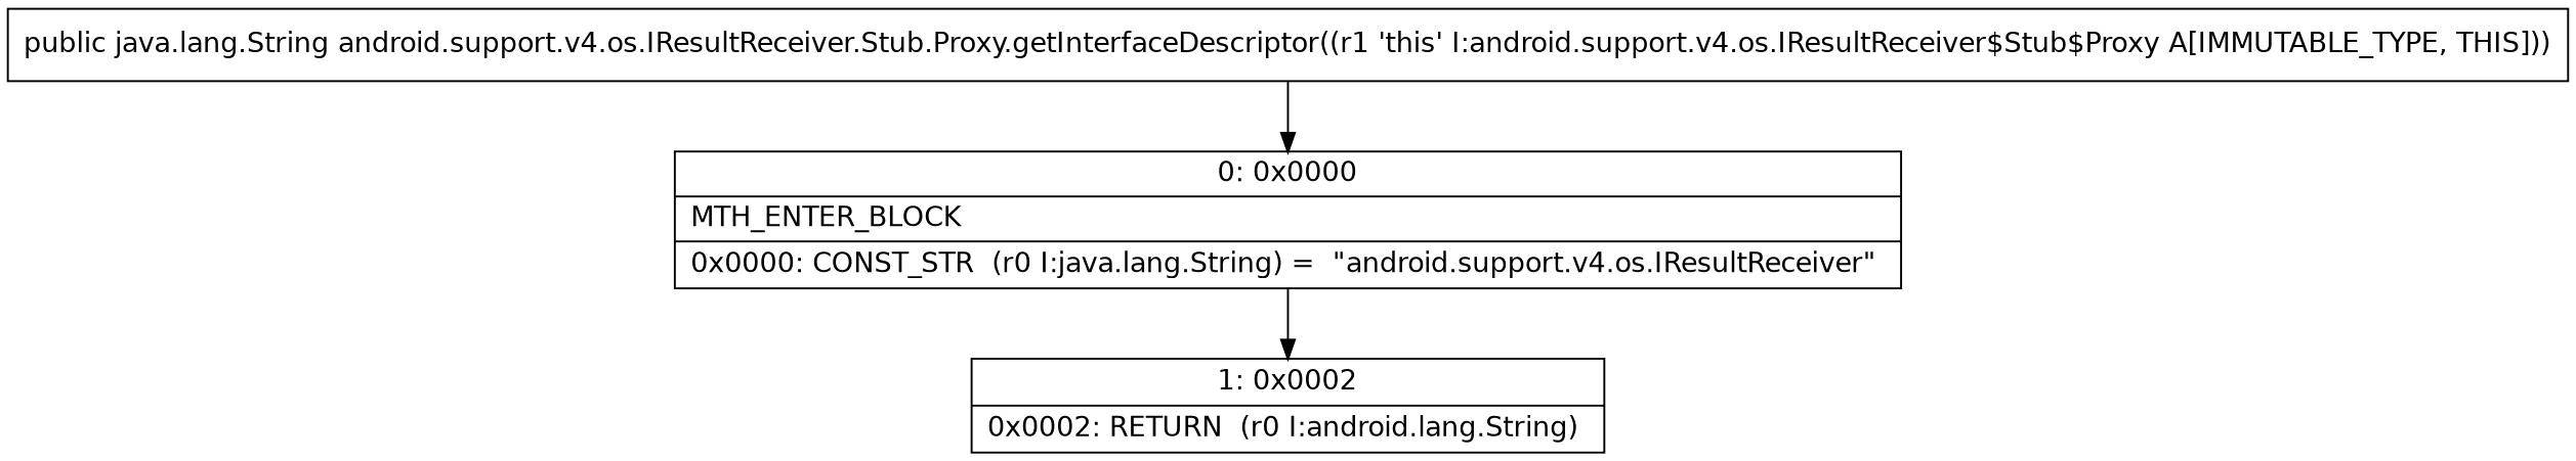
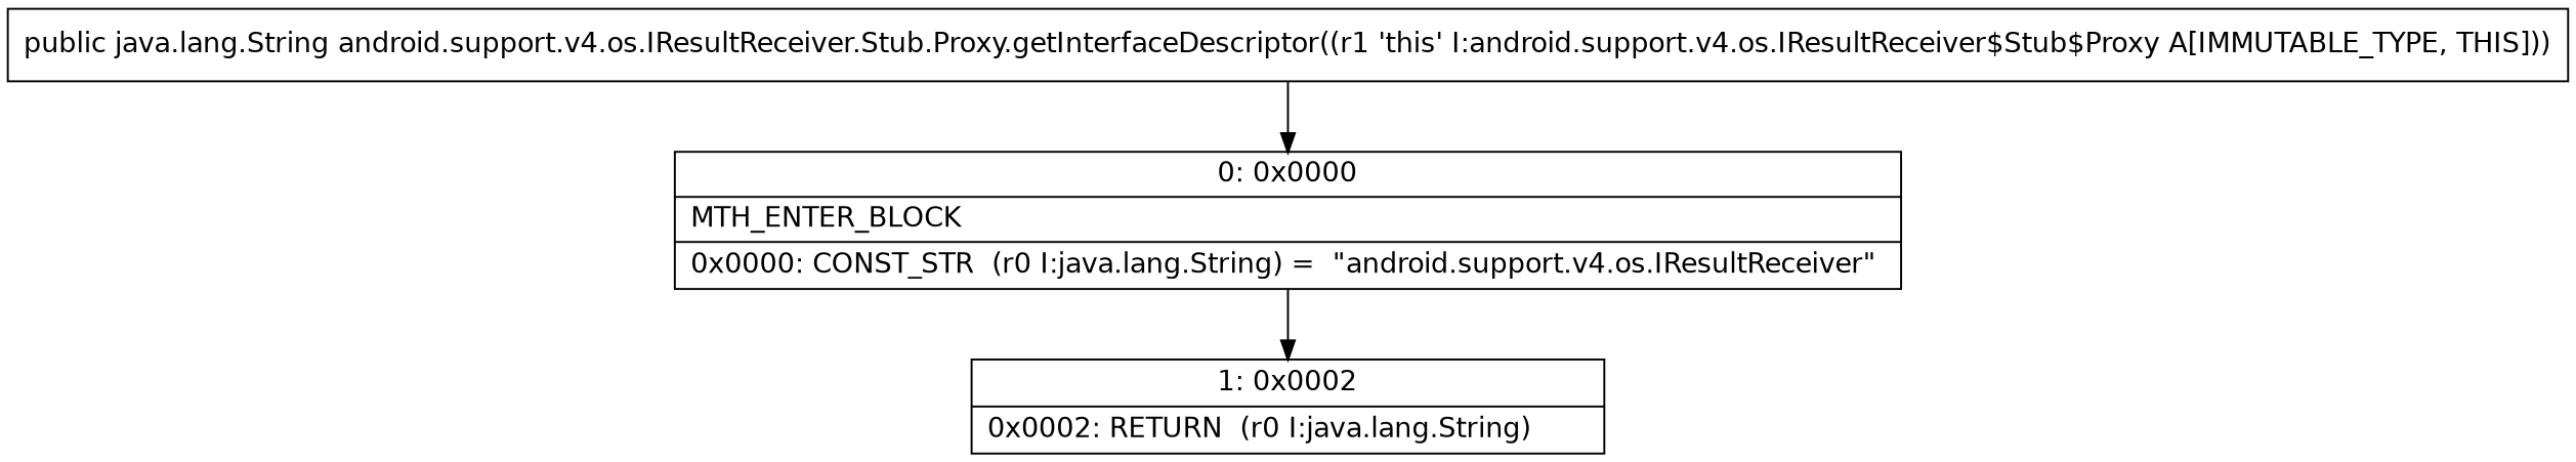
  digraph {
    fontname="DejaVu Sans"
    node [shape=record fontname="DejaVu Sans"]
    edge [fontname="DejaVu Sans"]
    n1 [label="{0\:\ 0x0000|MTH_ENTER_BLOCK\l|0x0000: CONST_STR  (r0 I:java.lang.String) =  \"android.support.v4.os.IResultReceiver\" \l}"]
-   n2 [label="{1\:\ 0x0002|0x0002: RETURN  (r0 I:android.lang.String) \l}"]
+   n2 [label="{1\:\ 0x0002|0x0002: RETURN  (r0 I:java.lang.String) \l}"]
    n3 [label="{public java.lang.String android.support.v4.os.IResultReceiver.Stub.Proxy.getInterfaceDescriptor((r1 'this' I:android.support.v4.os.IResultReceiver$Stub$Proxy A[IMMUTABLE_TYPE, THIS])) }"]
    n1 -> n2
    n3 -> n1
  }
